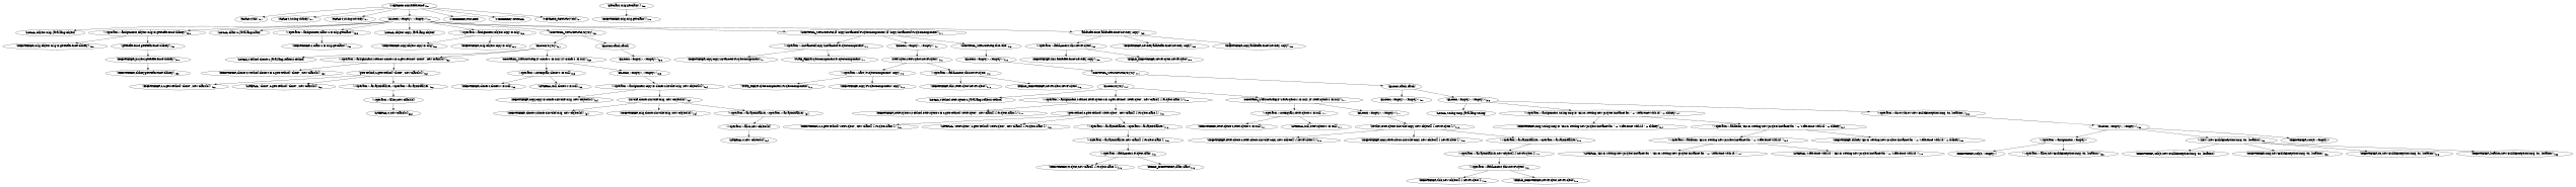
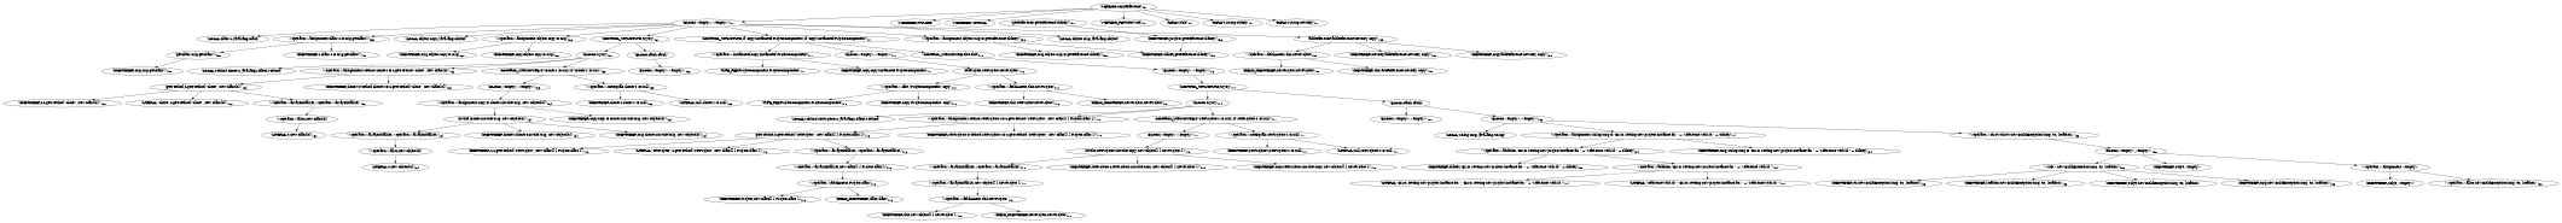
  digraph {
    n1 [label=<(METHOD,copyReference)<SUB>457</SUB>>]
    n2 [label=<(PARAM,this)<SUB>454</SUB>>]
    n3 [label=<(PARAM,String oldKey)<SUB>457</SUB>>]
    n4 [label=<(PARAM,String newKey)<SUB>457</SUB>>]
    n5 [label=<(BLOCK,&lt;empty&gt;,&lt;empty&gt;)<SUB>457</SUB>>]
    n6 [label=<(MODIFIER,PRIVATE)>]
    n7 [label=<(MODIFIER,VIRTUAL)>]
    n8 [label=<(METHOD_RETURN,void)<SUB>457</SUB>>]
    n9 [label=<(LOCAL,Object orig: java.lang.Object)>]
    n10 [label=<(&lt;operator&gt;.assignment,Object orig = getReference(oldKey))<SUB>458</SUB>>]
    n11 [label=<(LOCAL,Class c: java.lang.Class)>]
    n12 [label=<(&lt;operator&gt;.assignment,Class c = orig.getClass())<SUB>459</SUB>>]
    n13 [label=<(LOCAL,Object copy: java.lang.Object)>]
    n14 [label=<(&lt;operator&gt;.assignment,Object copy = orig)<SUB>460</SUB>>]
    n15 [label=<(CONTROL_STRUCTURE,try,try)<SUB>461</SUB>>]
    n16 [label=<(CONTROL_STRUCTURE,if (copy instanceof ProjectComponent),if (copy instanceof ProjectComponent))<SUB>471</SUB>>]
    n17 [label=<(addReference,addReference(newKey, copy))<SUB>489</SUB>>]
    n18 [label=<(IDENTIFIER,orig,Object orig = getReference(oldKey))<SUB>458</SUB>>]
    n19 [label=<(getReference,getReference(oldKey))<SUB>458</SUB>>]
    n20 [label=<(IDENTIFIER,c,Class c = orig.getClass())<SUB>459</SUB>>]
    n21 [label=<(getClass,orig.getClass())<SUB>459</SUB>>]
    n22 [label=<(IDENTIFIER,copy,Object copy = orig)<SUB>460</SUB>>]
    n23 [label=<(IDENTIFIER,orig,Object copy = orig)<SUB>860</SUB>>]
    n24 [label=<(BLOCK,try,try)<SUB>461</SUB>>]
    n25 [label=<(BLOCK,catch,catch)>]
    n26 [label=<(&lt;operator&gt;.instanceOf,copy instanceof ProjectComponent)<SUB>471</SUB>>]
    n27 [label=<(BLOCK,&lt;empty&gt;,&lt;empty&gt;)<SUB>471</SUB>>]
    n28 [label=<(CONTROL_STRUCTURE,else,else)<SUB>473</SUB>>]
    n29 [label=<(&lt;operator&gt;.fieldAccess,this.newProject)<SUB>489</SUB>>]
    n30 [label=<(IDENTIFIER,newKey,addReference(newKey, copy))<SUB>489</SUB>>]
    n31 [label=<(IDENTIFIER,copy,addReference(newKey, copy))<SUB>489</SUB>>]
    n32 [label=<(IDENTIFIER,project,getReference(oldKey))<SUB>458</SUB>>]
    n33 [label=<(IDENTIFIER,oldKey,getReference(oldKey))<SUB>458</SUB>>]
    n34 [label=<(IDENTIFIER,orig,orig.getClass())<SUB>459</SUB>>]
    n35 [label=<(LOCAL,Method cloneM: java.lang.reflect.Method)>]
    n36 [label=<(&lt;operator&gt;.assignment,Method cloneM = c.getMethod(&quot;clone&quot;, new Class[0]))<SUB>462</SUB>>]
    n37 [label=<(CONTROL_STRUCTURE,if (cloneM != null),if (cloneM != null))<SUB>463</SUB>>]
    n38 [label=<(BLOCK,&lt;empty&gt;,&lt;empty&gt;)<SUB>466</SUB>>]
    n39 [label=<(IDENTIFIER,cloneM,Method cloneM = c.getMethod(&quot;clone&quot;, new Class[0]))<SUB>462</SUB>>]
    n40 [label=<(getMethod,c.getMethod(&quot;clone&quot;, new Class[0]))<SUB>462</SUB>>]
    n41 [label=<(&lt;operator&gt;.notEquals,cloneM != null)<SUB>463</SUB>>]
    n42 [label=<(BLOCK,&lt;empty&gt;,&lt;empty&gt;)<SUB>463</SUB>>]
    n43 [label=<(IDENTIFIER,c,c.getMethod(&quot;clone&quot;, new Class[0]))<SUB>462</SUB>>]
    n44 [label=<(LITERAL,&quot;clone&quot;,c.getMethod(&quot;clone&quot;, new Class[0]))<SUB>462</SUB>>]
    n45 [label=<(&lt;operator&gt;.arrayInitializer,&lt;operator&gt;.arrayInitializer)<SUB>462</SUB>>]
    n46 [label=<(&lt;operator&gt;.alloc,new Class[0])>]
-   n47 [label=<(LITERAL,0,new Class[0])<SUB>662</SUB>>]
+   n47 [label=<(LITERAL,0,new Class[0])<SUB>462</SUB>>]
    n48 [label=<(IDENTIFIER,cloneM,cloneM != null)<SUB>463</SUB>>]
    n49 [label=<(LITERAL,null,cloneM != null)<SUB>463</SUB>>]
    n50 [label=<(&lt;operator&gt;.assignment,copy = cloneM.invoke(orig, new Object[0]))<SUB>464</SUB>>]
    n51 [label=<(IDENTIFIER,copy,copy = cloneM.invoke(orig, new Object[0]))<SUB>464</SUB>>]
    n52 [label=<(invoke,cloneM.invoke(orig, new Object[0]))<SUB>464</SUB>>]
    n53 [label=<(IDENTIFIER,cloneM,cloneM.invoke(orig, new Object[0]))<SUB>464</SUB>>]
    n54 [label=<(IDENTIFIER,orig,cloneM.invoke(orig, new Object[0]))<SUB>464</SUB>>]
    n55 [label=<(&lt;operator&gt;.arrayInitializer,&lt;operator&gt;.arrayInitializer)<SUB>464</SUB>>]
    n56 [label=<(&lt;operator&gt;.alloc,new Object[0])>]
    n57 [label=<(LITERAL,0,new Object[0])<SUB>464</SUB>>]
    n58 [label=<(IDENTIFIER,copy,copy instanceof ProjectComponent)<SUB>471</SUB>>]
    n59 [label=<(TYPE_REF,ProjectComponent,ProjectComponent)<SUB>471</SUB>>]
    n60 [label=<(setProject,setProject(newProject))<SUB>472</SUB>>]
    n61 [label=<(BLOCK,&lt;empty&gt;,&lt;empty&gt;)<SUB>473</SUB>>]
    n62 [label=<(&lt;operator&gt;.cast,(ProjectComponent) copy)<SUB>472</SUB>>]
    n63 [label=<(&lt;operator&gt;.fieldAccess,this.newProject)<SUB>472</SUB>>]
    n64 [label=<(TYPE_REF,ProjectComponent,ProjectComponent)<SUB>472</SUB>>]
    n65 [label=<(IDENTIFIER,copy,(ProjectComponent) copy)<SUB>472</SUB>>]
    n66 [label=<(IDENTIFIER,this,setProject(newProject))<SUB>472</SUB>>]
    n67 [label=<(FIELD_IDENTIFIER,newProject,newProject)<SUB>472</SUB>>]
    n68 [label=<(CONTROL_STRUCTURE,try,try)<SUB>474</SUB>>]
    n69 [label=<(BLOCK,try,try)<SUB>474</SUB>>]
    n70 [label=<(BLOCK,catch,catch)>]
    n71 [label=<(LOCAL,Method setProjectM: java.lang.reflect.Method)>]
    n72 [label=<(&lt;operator&gt;.assignment,Method setProjectM = c.getMethod(&quot;setProject&quot;, new Class[] { Project.class }))<SUB>475</SUB>>]
    n73 [label=<(CONTROL_STRUCTURE,if (setProjectM != null),if (setProjectM != null))<SUB>477</SUB>>]
    n74 [label=<(BLOCK,&lt;empty&gt;,&lt;empty&gt;)<SUB>480</SUB>>]
    n75 [label=<(BLOCK,&lt;empty&gt;,&lt;empty&gt;)<SUB>483</SUB>>]
    n76 [label=<(IDENTIFIER,setProjectM,Method setProjectM = c.getMethod(&quot;setProject&quot;, new Class[] { Project.class }))<SUB>475</SUB>>]
    n77 [label=<(getMethod,c.getMethod(&quot;setProject&quot;, new Class[] { Project.class }))<SUB>476</SUB>>]
    n78 [label=<(&lt;operator&gt;.notEquals,setProjectM != null)<SUB>477</SUB>>]
    n79 [label=<(BLOCK,&lt;empty&gt;,&lt;empty&gt;)<SUB>477</SUB>>]
    n80 [label=<(IDENTIFIER,c,c.getMethod(&quot;setProject&quot;, new Class[] { Project.class }))<SUB>476</SUB>>]
    n81 [label=<(LITERAL,&quot;setProject&quot;,c.getMethod(&quot;setProject&quot;, new Class[] { Project.class }))<SUB>476</SUB>>]
    n82 [label=<(&lt;operator&gt;.arrayInitializer,&lt;operator&gt;.arrayInitializer)<SUB>476</SUB>>]
    n83 [label=<(&lt;operator&gt;.arrayInitializer,new Class[] { Project.class })<SUB>476</SUB>>]
    n84 [label=<(&lt;operator&gt;.fieldAccess,Project.class)<SUB>476</SUB>>]
    n85 [label=<(IDENTIFIER,Project,new Class[] { Project.class })<SUB>476</SUB>>]
    n86 [label=<(FIELD_IDENTIFIER,class,class)<SUB>476</SUB>>]
    n87 [label=<(IDENTIFIER,setProjectM,setProjectM != null)<SUB>477</SUB>>]
    n88 [label=<(LITERAL,null,setProjectM != null)<SUB>477</SUB>>]
    n89 [label=<(invoke,setProjectM.invoke(copy, new Object[] { newProject }))<SUB>478</SUB>>]
    n90 [label=<(IDENTIFIER,setProjectM,setProjectM.invoke(copy, new Object[] { newProject }))<SUB>478</SUB>>]
    n91 [label=<(IDENTIFIER,copy,setProjectM.invoke(copy, new Object[] { newProject }))<SUB>478</SUB>>]
    n92 [label=<(&lt;operator&gt;.arrayInitializer,&lt;operator&gt;.arrayInitializer)<SUB>478</SUB>>]
    n93 [label=<(&lt;operator&gt;.arrayInitializer,new Object[] { newProject })<SUB>478</SUB>>]
    n94 [label=<(&lt;operator&gt;.fieldAccess,this.newProject)<SUB>478</SUB>>]
    n95 [label=<(IDENTIFIER,this,new Object[] { newProject })<SUB>478</SUB>>]
    n96 [label=<(FIELD_IDENTIFIER,newProject,newProject)<SUB>478</SUB>>]
    n97 [label=<(LOCAL,String msg: java.lang.String)>]
    n98 [label=<(&lt;operator&gt;.assignment,String msg = &quot;Error setting new project instance for &quot; + &quot;reference with id &quot; + oldKey)<SUB>484</SUB>>]
    n99 [label=<(&lt;operator&gt;.throw,throw new BuildException(msg, e2, location);)<SUB>486</SUB>>]
    n100 [label=<(IDENTIFIER,msg,String msg = &quot;Error setting new project instance for &quot; + &quot;reference with id &quot; + oldKey)<SUB>484</SUB>>]
    n101 [label=<(&lt;operator&gt;.addition,&quot;Error setting new project instance for &quot; + &quot;reference with id &quot; + oldKey)<SUB>484</SUB>>]
    n102 [label=<(BLOCK,&lt;empty&gt;,&lt;empty&gt;)<SUB>486</SUB>>]
    n103 [label=<(&lt;operator&gt;.addition,&quot;Error setting new project instance for &quot; + &quot;reference with id &quot;)<SUB>484</SUB>>]
    n104 [label=<(IDENTIFIER,oldKey,&quot;Error setting new project instance for &quot; + &quot;reference with id &quot; + oldKey)<SUB>485</SUB>>]
    n105 [label=<(LITERAL,&quot;Error setting new project instance for &quot;,&quot;Error setting new project instance for &quot; + &quot;reference with id &quot;)<SUB>484</SUB>>]
    n106 [label=<(LITERAL,&quot;reference with id &quot;,&quot;Error setting new project instance for &quot; + &quot;reference with id &quot;)<SUB>485</SUB>>]
    n107 [label=<(&lt;operator&gt;.assignment,&lt;empty&gt;)>]
    n108 [label=<(&lt;init&gt;,new BuildException(msg, e2, location))<SUB>486</SUB>>]
    n109 [label=<(IDENTIFIER,$obj9,&lt;empty&gt;)>]
    n110 [label=<(IDENTIFIER,$obj9,&lt;empty&gt;)>]
    n111 [label=<(&lt;operator&gt;.alloc,new BuildException(msg, e2, location))<SUB>486</SUB>>]
    n112 [label=<(IDENTIFIER,$obj9,new BuildException(msg, e2, location))>]
    n113 [label=<(IDENTIFIER,msg,new BuildException(msg, e2, location))<SUB>486</SUB>>]
    n114 [label=<(IDENTIFIER,e2,new BuildException(msg, e2, location))<SUB>486</SUB>>]
    n115 [label=<(IDENTIFIER,location,new BuildException(msg, e2, location))<SUB>486</SUB>>]
    n116 [label=<(IDENTIFIER,this,addReference(newKey, copy))<SUB>489</SUB>>]
    n117 [label=<(FIELD_IDENTIFIER,newProject,newProject)<SUB>489</SUB>>]
    n1 -> n2
    n1 -> n3
    n1 -> n4
    n1 -> n5
    n1 -> n6
    n1 -> n7
    n1 -> n8
    n5 -> n9
    n5 -> n10
    n5 -> n11
    n5 -> n12
    n5 -> n13
    n5 -> n14
    n5 -> n15
    n5 -> n16
    n5 -> n17
    n10 -> n18
-   n10 -> n19
+   n10 -> n33
    n12 -> n20
+   n12 -> n21
    n14 -> n22
    n14 -> n23
    n15 -> n24
    n15 -> n25
    n16 -> n26
    n16 -> n27
    n16 -> n28
    n17 -> n29
    n17 -> n30
    n17 -> n31
    n19 -> n32
    n21 -> n34
    n24 -> n35
    n24 -> n36
    n24 -> n37
    n25 -> n38
    n26 -> n58
    n26 -> n59
    n27 -> n60
    n28 -> n61
    n29 -> n116
    n29 -> n117
    n32 -> n33
    n36 -> n39
    n36 -> n40
    n37 -> n41
    n37 -> n42
    n40 -> n43
    n40 -> n44
    n40 -> n45
    n41 -> n48
    n41 -> n49
    n42 -> n50
    n45 -> n46
    n46 -> n47
    n50 -> n51
    n50 -> n52
    n52 -> n53
    n52 -> n54
    n52 -> n55
    n55 -> n56
    n56 -> n57
    n60 -> n62
    n60 -> n63
    n61 -> n68
    n62 -> n64
    n62 -> n65
    n63 -> n66
    n63 -> n67
    n68 -> n69
    n68 -> n70
    n69 -> n71
    n69 -> n72
    n69 -> n73
    n70 -> n74
    n70 -> n75
    n72 -> n76
    n72 -> n77
    n73 -> n78
    n73 -> n79
    n75 -> n97
    n75 -> n98
    n75 -> n99
    n77 -> n80
    n77 -> n81
    n77 -> n82
    n78 -> n87
    n78 -> n88
    n79 -> n89
    n82 -> n83
    n83 -> n84
    n84 -> n85
    n84 -> n86
    n89 -> n90
    n89 -> n91
    n89 -> n92
    n92 -> n93
    n93 -> n94
    n94 -> n95
    n94 -> n96
    n98 -> n100
    n98 -> n101
    n99 -> n102
    n101 -> n103
    n101 -> n104
    n102 -> n107
    n102 -> n108
    n102 -> n109
    n103 -> n105
    n103 -> n106
    n107 -> n110
    n107 -> n111
    n108 -> n112
    n108 -> n113
    n108 -> n114
    n108 -> n115
  }
